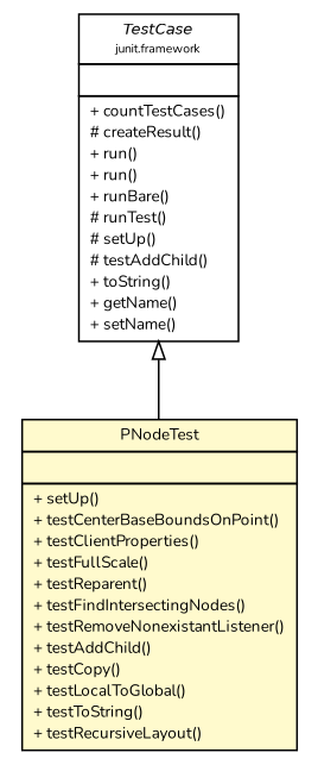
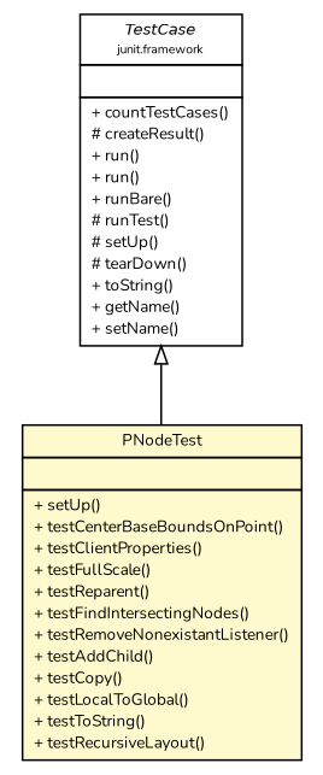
  digraph {
    fontname=Nunito
    node [fontcolor=black fontname=Nunito fontsize=9.0 shape=plaintext]
    n1 [label=<<table border="0" cellborder="1" cellspacing="0" cellpadding="2" port="p" bgcolor="lemonChiffon" href="./PNodeTest.html"> 		<tr><td><table border="0" cellspacing="0" cellpadding="1"> 			<tr><td> PNodeTest </td></tr> 		</table></td></tr> 		<tr><td><table border="0" cellspacing="0" cellpadding="1"> 			<tr><td align="left">  </td></tr> 		</table></td></tr> 		<tr><td><table border="0" cellspacing="0" cellpadding="1"> 			<tr><td align="left"> + setUp() </td></tr> 			<tr><td align="left"> + testCenterBaseBoundsOnPoint() </td></tr> 			<tr><td align="left"> + testClientProperties() </td></tr> 			<tr><td align="left"> + testFullScale() </td></tr> 			<tr><td align="left"> + testReparent() </td></tr> 			<tr><td align="left"> + testFindIntersectingNodes() </td></tr> 			<tr><td align="left"> + testRemoveNonexistantListener() </td></tr> 			<tr><td align="left"> + testAddChild() </td></tr> 			<tr><td align="left"> + testCopy() </td></tr> 			<tr><td align="left"> + testLocalToGlobal() </td></tr> 			<tr><td align="left"> + testToString() </td></tr> 			<tr><td align="left"> + testRecursiveLayout() </td></tr> 		</table></td></tr> 		</table>>]
-   n2 [label=<<table border="0" cellborder="1" cellspacing="0" cellpadding="2" port="p"> 		<tr><td><table border="0" cellspacing="0" cellpadding="1"> 			<tr><td><font face="Helvetica-Oblique"> TestCase </font></td></tr> 			<tr><td><font point-size="7.0"> junit.framework </font></td></tr> 		</table></td></tr> 		<tr><td><table border="0" cellspacing="0" cellpadding="1"> 			<tr><td align="left">  </td></tr> 		</table></td></tr> 		<tr><td><table border="0" cellspacing="0" cellpadding="1"> 			<tr><td align="left"> + countTestCases() </td></tr> 			<tr><td align="left"> # createResult() </td></tr> 			<tr><td align="left"> + run() </td></tr> 			<tr><td align="left"> + run() </td></tr> 			<tr><td align="left"> + runBare() </td></tr> 			<tr><td align="left"> # runTest() </td></tr> 			<tr><td align="left"> # setUp() </td></tr> 			<tr><td align="left"> # testAddChild() </td></tr> 			<tr><td align="left"> + toString() </td></tr> 			<tr><td align="left"> + getName() </td></tr> 			<tr><td align="left"> + setName() </td></tr> 		</table></td></tr> 		</table>>]
+   n2 [label=<<table border="0" cellborder="1" cellspacing="0" cellpadding="2" port="p"> 		<tr><td><table border="0" cellspacing="0" cellpadding="1"> 			<tr><td><font face="Helvetica-Oblique"> TestCase </font></td></tr> 			<tr><td><font point-size="7.0"> junit.framework </font></td></tr> 		</table></td></tr> 		<tr><td><table border="0" cellspacing="0" cellpadding="1"> 			<tr><td align="left">  </td></tr> 		</table></td></tr> 		<tr><td><table border="0" cellspacing="0" cellpadding="1"> 			<tr><td align="left"> + countTestCases() </td></tr> 			<tr><td align="left"> # createResult() </td></tr> 			<tr><td align="left"> + run() </td></tr> 			<tr><td align="left"> + run() </td></tr> 			<tr><td align="left"> + runBare() </td></tr> 			<tr><td align="left"> # runTest() </td></tr> 			<tr><td align="left"> # setUp() </td></tr> 			<tr><td align="left"> # tearDown() </td></tr> 			<tr><td align="left"> + toString() </td></tr> 			<tr><td align="left"> + getName() </td></tr> 			<tr><td align="left"> + setName() </td></tr> 		</table></td></tr> 		</table>>]
    n2 -> n1 [arrowtail=empty dir=back fontname=Nunito fontsize=10 headport=p labelfontname=Helvetica labelfontsize=10 tailport=p]
  }
